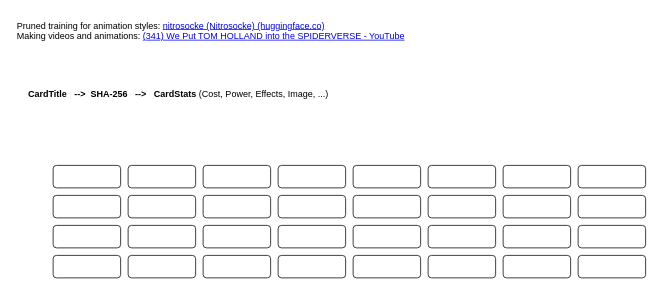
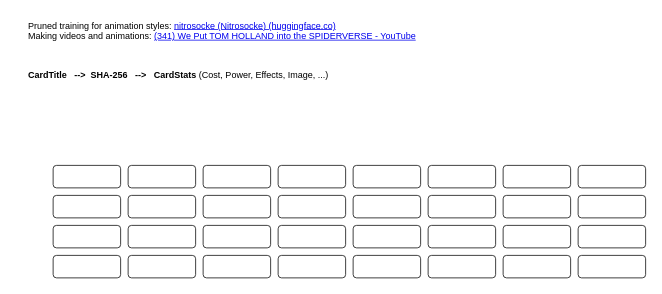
  <mxCell id="0" />
  <mxCell id="1" parent="0" />
- <mxCell id="2" value="Pruned training for animation styles:&amp;nbsp;&lt;a href=&quot;https://huggingface.co/nitrosocke&quot;&gt;nitrosocke (Nitrosocke) (huggingface.co)&lt;/a&gt;&lt;br&gt;Making videos and animations:&amp;nbsp;&lt;a href=&quot;https://www.youtube.com/watch?v=QBWVHCYZ_Zs&amp;amp;t=1378s&quot;&gt;(341) We Put TOM HOLLAND into the SPIDERVERSE - YouTube&lt;/a&gt;" style="text;whiteSpace=wrap;html=1;" vertex="1" parent="1"><mxGeometry x="20" y="20" width="520" height="40" as="geometry" /></mxCell>
+ <mxCell id="2" value="Pruned training for animation styles:&amp;nbsp;&lt;a href=&quot;https://huggingface.co/nitrosocke&quot;&gt;nitrosocke (Nitrosocke) (huggingface.co)&lt;/a&gt;&lt;br&gt;Making videos and animations:&amp;nbsp;&lt;a href=&quot;https://www.youtube.com/watch?v=QBWVHCYZ_Zs&amp;amp;t=1378s&quot;&gt;(341) We Put TOM HOLLAND into the SPIDERVERSE - YouTube&lt;/a&gt;" style="text;whiteSpace=wrap;html=1;" vertex="1" parent="1"><mxGeometry x="35" y="20" width="520" height="40" as="geometry" /></mxCell>
  <mxCell id="3" value="" style="rounded=1;whiteSpace=wrap;html=1;" vertex="1" parent="1"><mxGeometry x="70" y="220" width="90" height="30" as="geometry" /></mxCell>
  <mxCell id="4" value="" style="rounded=1;whiteSpace=wrap;html=1;" vertex="1" parent="1"><mxGeometry x="170" y="220" width="90" height="30" as="geometry" /></mxCell>
  <mxCell id="5" value="" style="rounded=1;whiteSpace=wrap;html=1;" vertex="1" parent="1"><mxGeometry x="270" y="220" width="90" height="30" as="geometry" /></mxCell>
  <mxCell id="6" value="" style="rounded=1;whiteSpace=wrap;html=1;" vertex="1" parent="1"><mxGeometry x="370" y="220" width="90" height="30" as="geometry" /></mxCell>
  <mxCell id="7" value="" style="rounded=1;whiteSpace=wrap;html=1;" vertex="1" parent="1"><mxGeometry x="470" y="220" width="90" height="30" as="geometry" /></mxCell>
  <mxCell id="8" value="" style="rounded=1;whiteSpace=wrap;html=1;" vertex="1" parent="1"><mxGeometry x="570" y="220" width="90" height="30" as="geometry" /></mxCell>
  <mxCell id="9" value="" style="rounded=1;whiteSpace=wrap;html=1;" vertex="1" parent="1"><mxGeometry x="670" y="220" width="90" height="30" as="geometry" /></mxCell>
  <mxCell id="10" value="" style="rounded=1;whiteSpace=wrap;html=1;" vertex="1" parent="1"><mxGeometry x="770" y="220" width="90" height="30" as="geometry" /></mxCell>
  <mxCell id="11" value="" style="rounded=1;whiteSpace=wrap;html=1;" vertex="1" parent="1"><mxGeometry x="70" y="260" width="90" height="30" as="geometry" /></mxCell>
  <mxCell id="12" value="" style="rounded=1;whiteSpace=wrap;html=1;" vertex="1" parent="1"><mxGeometry x="170" y="260" width="90" height="30" as="geometry" /></mxCell>
  <mxCell id="13" value="" style="rounded=1;whiteSpace=wrap;html=1;" vertex="1" parent="1"><mxGeometry x="270" y="260" width="90" height="30" as="geometry" /></mxCell>
  <mxCell id="14" value="" style="rounded=1;whiteSpace=wrap;html=1;" vertex="1" parent="1"><mxGeometry x="370" y="260" width="90" height="30" as="geometry" /></mxCell>
  <mxCell id="15" value="" style="rounded=1;whiteSpace=wrap;html=1;" vertex="1" parent="1"><mxGeometry x="470" y="260" width="90" height="30" as="geometry" /></mxCell>
  <mxCell id="16" value="" style="rounded=1;whiteSpace=wrap;html=1;" vertex="1" parent="1"><mxGeometry x="570" y="260" width="90" height="30" as="geometry" /></mxCell>
  <mxCell id="17" value="" style="rounded=1;whiteSpace=wrap;html=1;" vertex="1" parent="1"><mxGeometry x="670" y="260" width="90" height="30" as="geometry" /></mxCell>
  <mxCell id="18" value="" style="rounded=1;whiteSpace=wrap;html=1;" vertex="1" parent="1"><mxGeometry x="770" y="260" width="90" height="30" as="geometry" /></mxCell>
  <mxCell id="19" value="" style="rounded=1;whiteSpace=wrap;html=1;" vertex="1" parent="1"><mxGeometry x="70" y="300" width="90" height="30" as="geometry" /></mxCell>
  <mxCell id="20" value="" style="rounded=1;whiteSpace=wrap;html=1;" vertex="1" parent="1"><mxGeometry x="170" y="300" width="90" height="30" as="geometry" /></mxCell>
  <mxCell id="21" value="" style="rounded=1;whiteSpace=wrap;html=1;" vertex="1" parent="1"><mxGeometry x="270" y="300" width="90" height="30" as="geometry" /></mxCell>
  <mxCell id="22" value="" style="rounded=1;whiteSpace=wrap;html=1;" vertex="1" parent="1"><mxGeometry x="370" y="300" width="90" height="30" as="geometry" /></mxCell>
  <mxCell id="23" value="" style="rounded=1;whiteSpace=wrap;html=1;" vertex="1" parent="1"><mxGeometry x="470" y="300" width="90" height="30" as="geometry" /></mxCell>
  <mxCell id="24" value="" style="rounded=1;whiteSpace=wrap;html=1;" vertex="1" parent="1"><mxGeometry x="570" y="300" width="90" height="30" as="geometry" /></mxCell>
  <mxCell id="25" value="" style="rounded=1;whiteSpace=wrap;html=1;" vertex="1" parent="1"><mxGeometry x="670" y="300" width="90" height="30" as="geometry" /></mxCell>
  <mxCell id="26" value="" style="rounded=1;whiteSpace=wrap;html=1;" vertex="1" parent="1"><mxGeometry x="770" y="300" width="90" height="30" as="geometry" /></mxCell>
  <mxCell id="27" value="" style="rounded=1;whiteSpace=wrap;html=1;" vertex="1" parent="1"><mxGeometry x="70" y="340" width="90" height="30" as="geometry" /></mxCell>
  <mxCell id="28" value="" style="rounded=1;whiteSpace=wrap;html=1;" vertex="1" parent="1"><mxGeometry x="170" y="340" width="90" height="30" as="geometry" /></mxCell>
  <mxCell id="29" value="" style="rounded=1;whiteSpace=wrap;html=1;" vertex="1" parent="1"><mxGeometry x="270" y="340" width="90" height="30" as="geometry" /></mxCell>
  <mxCell id="30" value="" style="rounded=1;whiteSpace=wrap;html=1;" vertex="1" parent="1"><mxGeometry x="370" y="340" width="90" height="30" as="geometry" /></mxCell>
  <mxCell id="31" value="" style="rounded=1;whiteSpace=wrap;html=1;" vertex="1" parent="1"><mxGeometry x="470" y="340" width="90" height="30" as="geometry" /></mxCell>
  <mxCell id="32" value="" style="rounded=1;whiteSpace=wrap;html=1;" vertex="1" parent="1"><mxGeometry x="570" y="340" width="90" height="30" as="geometry" /></mxCell>
  <mxCell id="33" value="" style="rounded=1;whiteSpace=wrap;html=1;" vertex="1" parent="1"><mxGeometry x="670" y="340" width="90" height="30" as="geometry" /></mxCell>
  <mxCell id="34" value="" style="rounded=1;whiteSpace=wrap;html=1;" vertex="1" parent="1"><mxGeometry x="770" y="340" width="90" height="30" as="geometry" /></mxCell>
- <mxCell id="35" value="&lt;b&gt;&amp;nbsp;CardTitle&amp;nbsp; &amp;nbsp;--&amp;gt;&amp;nbsp; SHA-256&amp;nbsp; &amp;nbsp;--&amp;gt;&amp;nbsp; &amp;nbsp;CardStats &lt;/b&gt;(Cost, Power, Effects, Image, ...)" style="text;html=1;align=center;verticalAlign=middle;resizable=0;points=[];autosize=1;strokeColor=none;fillColor=none;" vertex="1" parent="1"><mxGeometry x="20" y="110" width="430" height="30" as="geometry" /></mxCell>
+ <mxCell id="35" value="&lt;b&gt;&amp;nbsp;CardTitle&amp;nbsp; &amp;nbsp;--&amp;gt;&amp;nbsp; SHA-256&amp;nbsp; &amp;nbsp;--&amp;gt;&amp;nbsp; &amp;nbsp;CardStats &lt;/b&gt;(Cost, Power, Effects, Image, ...)" style="text;html=1;align=center;verticalAlign=middle;resizable=0;points=[];autosize=1;strokeColor=none;fillColor=none;" vertex="1" parent="1"><mxGeometry x="20" y="85" width="430" height="30" as="geometry" /></mxCell>
